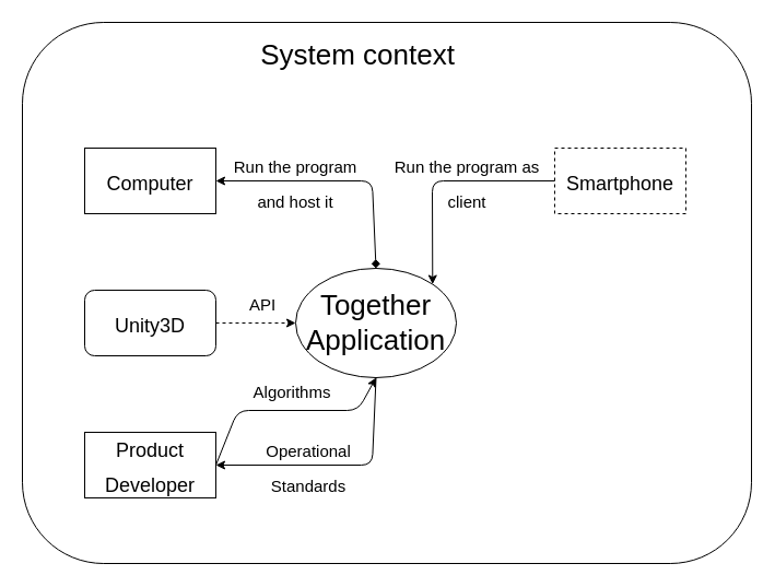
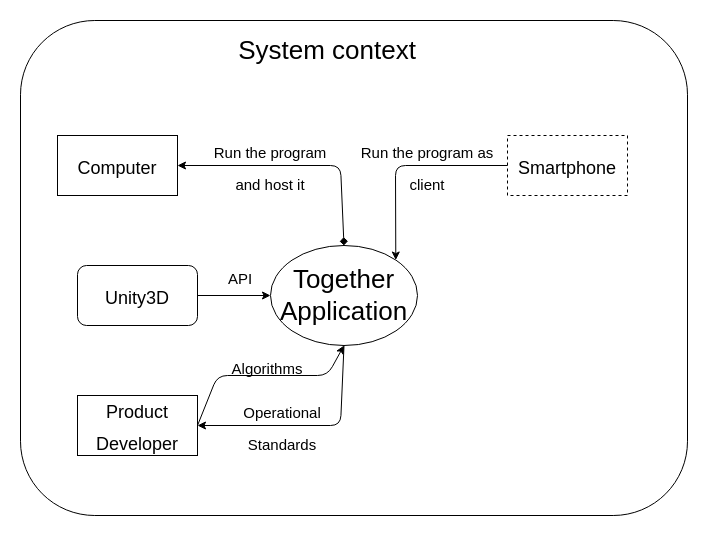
  <mxCell id="0" />
  <mxCell id="1" parent="0" />
  <mxCell id="2" value="" style="rounded=1;whiteSpace=wrap;html=1;" vertex="1" parent="1"><mxGeometry x="20" y="20" width="667" height="495" as="geometry" /></mxCell>
  <mxCell id="3" value="System context" style="text;html=1;strokeColor=none;fillColor=none;align=center;verticalAlign=middle;whiteSpace=wrap;rounded=0;fontSize=26;" parent="1" vertex="1"><mxGeometry x="217" y="35" width="220" height="30" as="geometry" /></mxCell>
- <mxCell id="4" value="&lt;font style=&quot;font-size: 18px&quot;&gt;Computer&lt;/font&gt;" style="rounded=0;whiteSpace=wrap;html=1;fontSize=26;" parent="1" vertex="1"><mxGeometry x="77" y="135" width="120" height="60" as="geometry" /></mxCell>
+ <mxCell id="4" value="&lt;font style=&quot;font-size: 18px&quot;&gt;Computer&lt;/font&gt;" style="rounded=0;whiteSpace=wrap;html=1;fontSize=26;" parent="1" vertex="1"><mxGeometry x="57" y="135" width="120" height="60" as="geometry" /></mxCell>
  <mxCell id="5" value="Together Application" style="ellipse;whiteSpace=wrap;html=1;fontSize=26;" parent="1" vertex="1"><mxGeometry x="270" y="245" width="147" height="100" as="geometry" /></mxCell>
  <mxCell id="6" value="" style="endArrow=diamond;html=1;fontSize=26;exitX=1;exitY=0.5;exitDx=0;exitDy=0;entryX=0.5;entryY=0;entryDx=0;entryDy=0;startArrow=classic;startFill=1;endFill=1;" parent="1" source="4" target="5" edge="1"><mxGeometry width="50" height="50" relative="1" as="geometry"><mxPoint x="257" y="195" as="sourcePoint" /><mxPoint x="307" y="145" as="targetPoint" /><Array as="points"><mxPoint x="340" y="165" /></Array></mxGeometry></mxCell>
  <mxCell id="7" value="&lt;font style=&quot;font-size: 15px&quot;&gt;Run the program and host it&lt;/font&gt;" style="text;html=1;strokeColor=none;fillColor=none;align=center;verticalAlign=middle;whiteSpace=wrap;rounded=0;fontSize=26;" parent="1" vertex="1"><mxGeometry x="200" y="135" width="140" height="60" as="geometry" /></mxCell>
  <mxCell id="8" value="&lt;span style=&quot;font-size: 18px&quot;&gt;Unity3D&lt;/span&gt;" style="whiteSpace=wrap;html=1;fontSize=26;rounded=1;" parent="1" vertex="1"><mxGeometry x="77" y="265" width="120" height="60" as="geometry" /></mxCell>
- <mxCell id="9" value="" style="endArrow=classic;startArrow=none;html=1;fontSize=26;exitX=1;exitY=0.5;exitDx=0;exitDy=0;entryX=0;entryY=0.5;entryDx=0;entryDy=0;startFill=0;dashed=1;" parent="1" source="8" target="5" edge="1"><mxGeometry width="50" height="50" relative="1" as="geometry"><mxPoint x="227" y="325" as="sourcePoint" /><mxPoint x="277" y="275" as="targetPoint" /></mxGeometry></mxCell>
+ <mxCell id="9" value="" style="endArrow=classic;startArrow=none;html=1;fontSize=26;exitX=1;exitY=0.5;exitDx=0;exitDy=0;entryX=0;entryY=0.5;entryDx=0;entryDy=0;startFill=0;" parent="1" source="8" target="5" edge="1"><mxGeometry width="50" height="50" relative="1" as="geometry"><mxPoint x="227" y="325" as="sourcePoint" /><mxPoint x="277" y="275" as="targetPoint" /></mxGeometry></mxCell>
  <mxCell id="10" value="&lt;font style=&quot;font-size: 15px&quot;&gt;API&lt;/font&gt;" style="text;html=1;strokeColor=none;fillColor=none;align=center;verticalAlign=middle;whiteSpace=wrap;rounded=0;fontSize=26;" parent="1" vertex="1"><mxGeometry x="200" y="265" width="80" height="20" as="geometry" /></mxCell>
  <mxCell id="11" value="&lt;span style=&quot;font-size: 18px&quot;&gt;Product Developer&lt;/span&gt;" style="rounded=0;whiteSpace=wrap;html=1;fontSize=26;" parent="1" vertex="1"><mxGeometry x="77" y="395" width="120" height="60" as="geometry" /></mxCell>
  <mxCell id="12" value="" style="endArrow=classic;startArrow=none;html=1;fontSize=26;exitX=1;exitY=0.5;exitDx=0;exitDy=0;entryX=0.5;entryY=1;entryDx=0;entryDy=0;startFill=0;" parent="1" source="11" target="5" edge="1"><mxGeometry width="50" height="50" relative="1" as="geometry"><mxPoint x="287" y="435" as="sourcePoint" /><mxPoint x="337" y="385" as="targetPoint" /><Array as="points"><mxPoint x="217" y="375" /><mxPoint x="327" y="375" /></Array></mxGeometry></mxCell>
- <mxCell id="13" value="&lt;font style=&quot;font-size: 15px&quot;&gt;Algorithms&lt;/font&gt;" style="text;html=1;strokeColor=none;fillColor=none;align=center;verticalAlign=middle;whiteSpace=wrap;rounded=0;fontSize=26;" parent="1" vertex="1"><mxGeometry x="227" y="345" width="80" height="20" as="geometry" /></mxCell>
+ <mxCell id="13" value="&lt;font style=&quot;font-size: 15px&quot;&gt;Algorithms&lt;/font&gt;" style="text;html=1;strokeColor=none;fillColor=none;align=center;verticalAlign=middle;whiteSpace=wrap;rounded=0;fontSize=26;" parent="1" vertex="1"><mxGeometry x="227" y="355" width="80" height="20" as="geometry" /></mxCell>
  <mxCell id="14" value="" style="endArrow=none;startArrow=classic;html=1;fontSize=26;exitX=1;exitY=0.5;exitDx=0;exitDy=0;entryX=0.5;entryY=1;entryDx=0;entryDy=0;endFill=0;" parent="1" source="11" target="5" edge="1"><mxGeometry width="50" height="50" relative="1" as="geometry"><mxPoint x="257" y="465" as="sourcePoint" /><mxPoint x="307" y="415" as="targetPoint" /><Array as="points"><mxPoint x="340" y="425" /></Array></mxGeometry></mxCell>
  <mxCell id="15" value="&lt;span style=&quot;font-size: 15px&quot;&gt;Operational&lt;br&gt;Standards&lt;br&gt;&lt;/span&gt;" style="text;html=1;strokeColor=none;fillColor=none;align=center;verticalAlign=middle;whiteSpace=wrap;rounded=0;fontSize=26;" parent="1" vertex="1"><mxGeometry x="237" y="395" width="90" height="60" as="geometry" /></mxCell>
  <mxCell id="16" value="&lt;font style=&quot;font-size: 18px&quot;&gt;Smartphone&lt;/font&gt;" style="rounded=0;whiteSpace=wrap;html=1;fontSize=26;dashed=1;" parent="1" vertex="1"><mxGeometry x="507" y="135" width="120" height="60" as="geometry" /></mxCell>
  <mxCell id="17" value="" style="endArrow=none;startArrow=classic;html=1;fontSize=26;entryX=0;entryY=0.5;entryDx=0;entryDy=0;exitX=1;exitY=0;exitDx=0;exitDy=0;" parent="1" source="5" target="16" edge="1"><mxGeometry width="50" height="50" relative="1" as="geometry"><mxPoint x="507" y="325" as="sourcePoint" /><mxPoint x="557" y="275" as="targetPoint" /><Array as="points"><mxPoint x="395" y="165" /></Array></mxGeometry></mxCell>
  <mxCell id="18" value="&lt;font style=&quot;font-size: 15px&quot;&gt;Run the program as client&lt;/font&gt;" style="text;html=1;strokeColor=none;fillColor=none;align=center;verticalAlign=middle;whiteSpace=wrap;rounded=0;fontSize=26;" parent="1" vertex="1"><mxGeometry x="357" y="135" width="140" height="60" as="geometry" /></mxCell>
